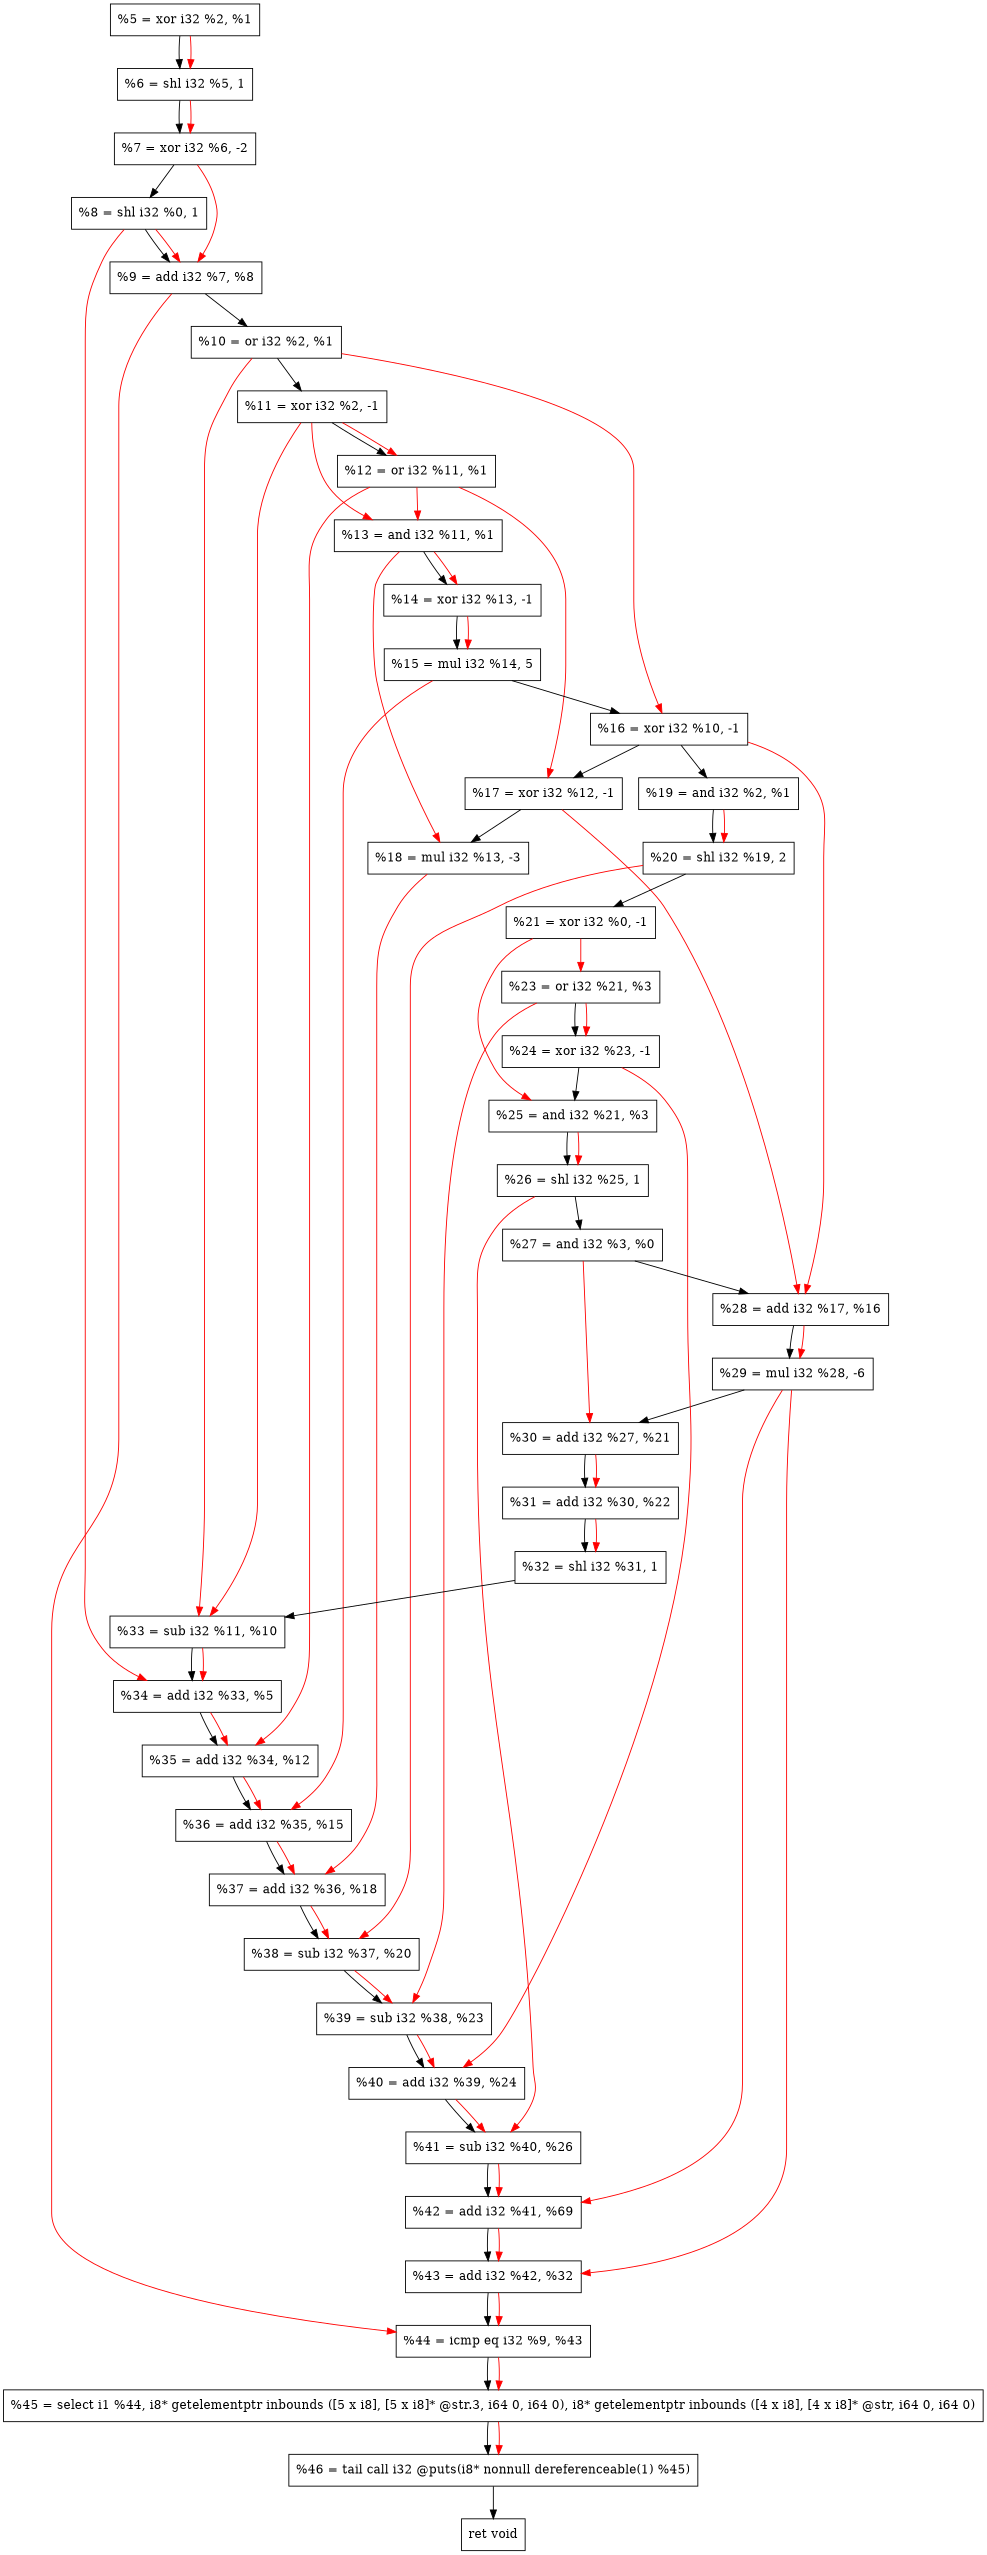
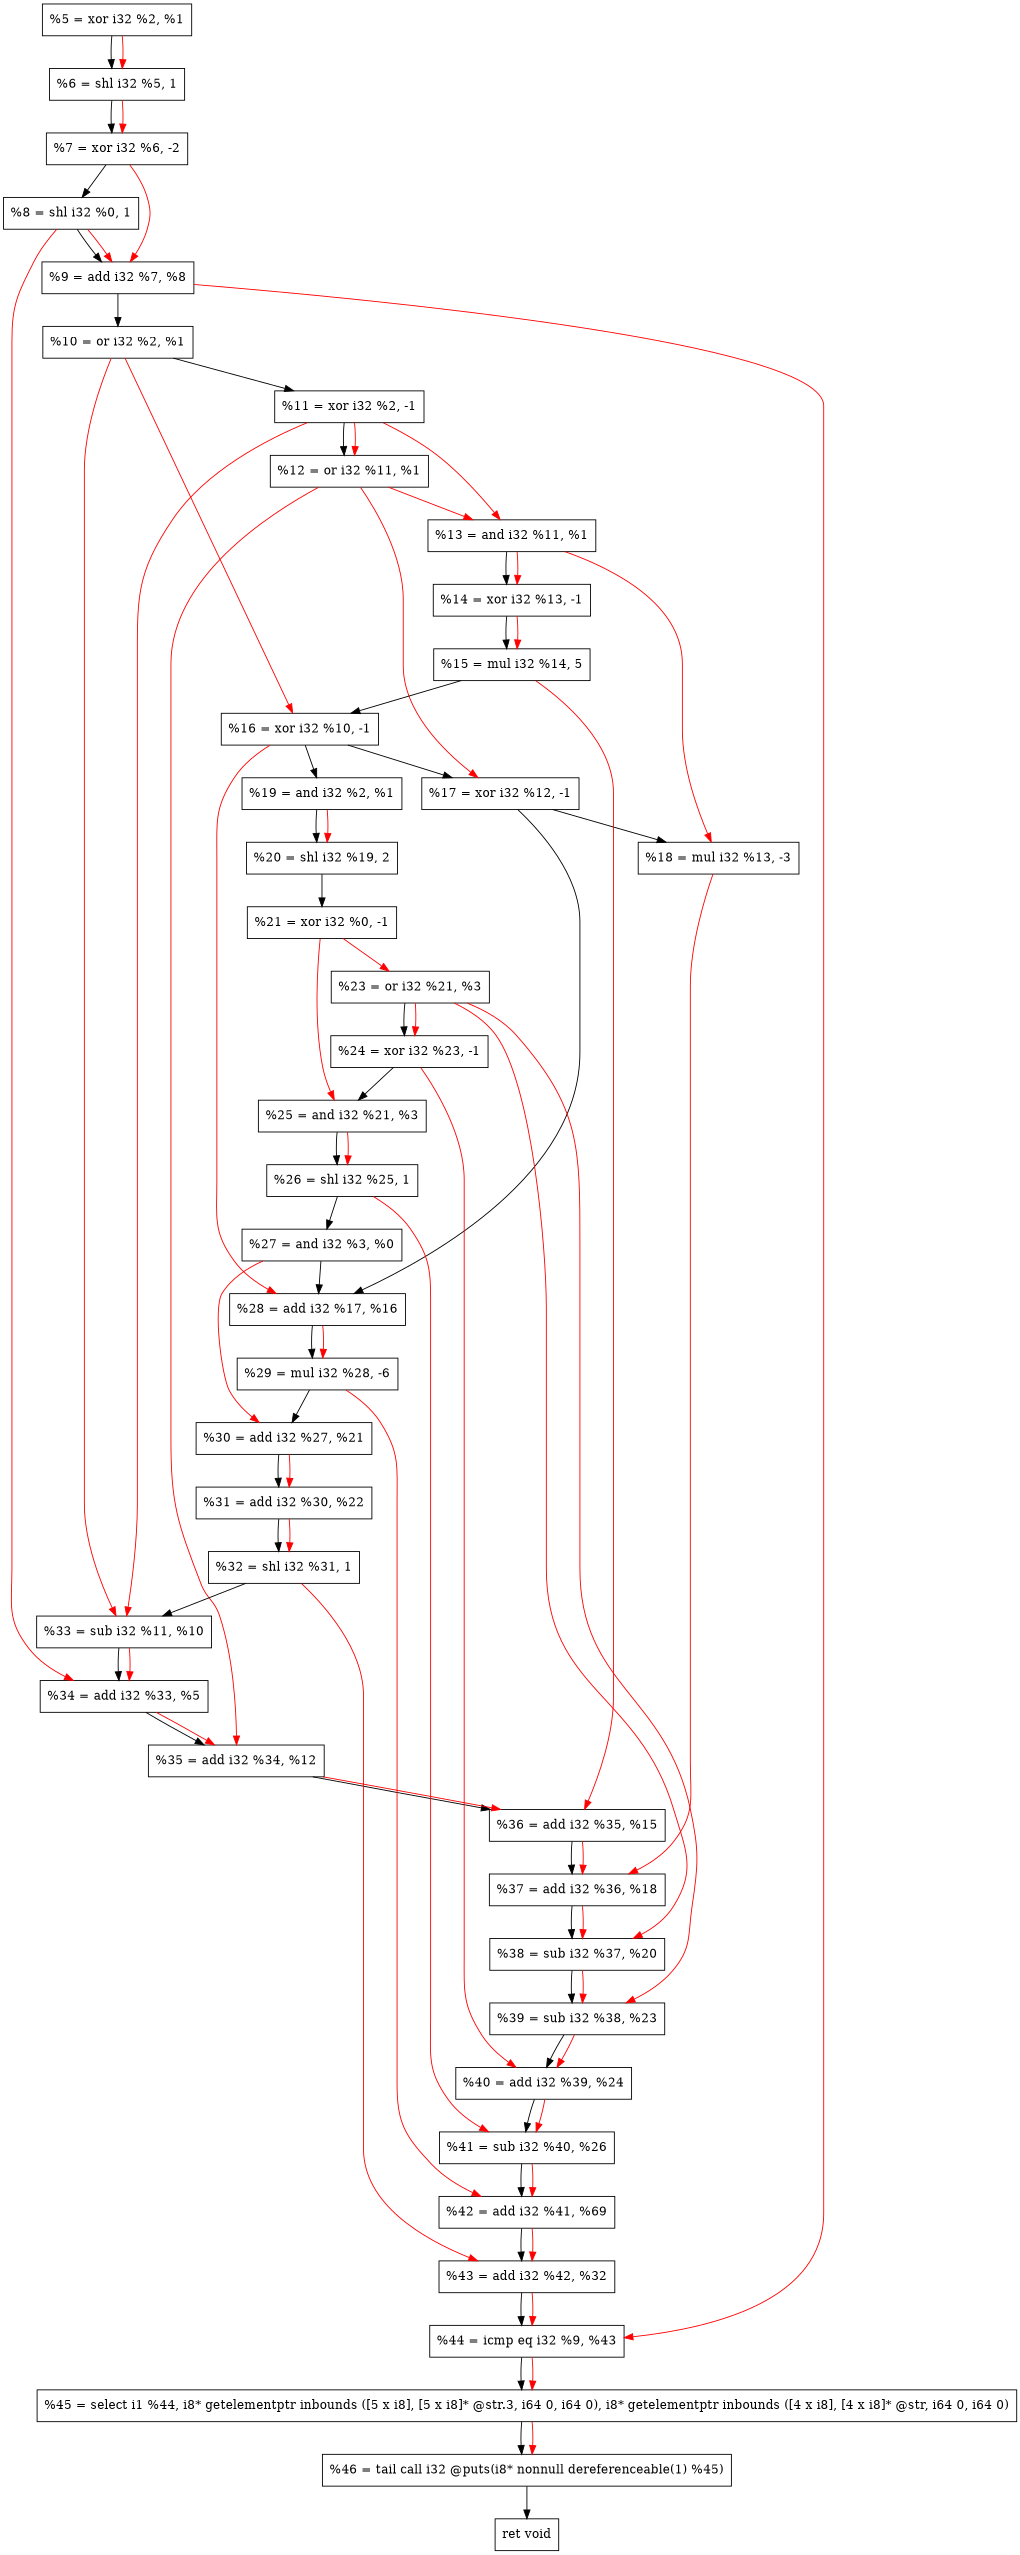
  digraph {
    node [shape=record]
    edge [color=red]
    n1 [label="  %5 = xor i32 %2, %1"]
    n2 [label="  %6 = shl i32 %5, 1"]
    n3 [label="  %7 = xor i32 %6, -2"]
    n4 [label="  %34 = add i32 %33, %5"]
    n5 [label="  %35 = add i32 %34, %12"]
    n6 [label="  %8 = shl i32 %0, 1"]
    n7 [label="  %9 = add i32 %7, %8"]
    n8 [label="  %10 = or i32 %2, %1"]
    n9 [label="  %44 = icmp eq i32 %9, %43"]
    n10 [label="  %11 = xor i32 %2, -1"]
    n11 [label="  %16 = xor i32 %10, -1"]
    n12 [label="  %33 = sub i32 %11, %10"]
    n13 [label="  %45 = select i1 %44, i8* getelementptr inbounds ([5 x i8], [5 x i8]* @str.3, i64 0, i64 0), i8* getelementptr inbounds ([4 x i8], [4 x i8]* @str, i64 0, i64 0)"]
    n14 [label="  %12 = or i32 %11, %1"]
    n15 [label="  %13 = and i32 %11, %1"]
    n16 [label="  %17 = xor i32 %12, -1"]
    n17 [label="  %28 = add i32 %17, %16"]
    n18 [label="  %19 = and i32 %2, %1"]
    n19 [label="  %14 = xor i32 %13, -1"]
    n20 [label="  %18 = mul i32 %13, -3"]
    n21 [label="  %36 = add i32 %35, %15"]
    n22 [label="  %15 = mul i32 %14, 5"]
    n23 [label="  %37 = add i32 %36, %18"]
    n24 [label="  %29 = mul i32 %28, -6"]
    n25 [label="  %20 = shl i32 %19, 2"]
    n26 [label="  %38 = sub i32 %37, %20"]
    n27 [label="  %21 = xor i32 %0, -1"]
    n28 [label="  %23 = or i32 %21, %3"]
    n29 [label="  %25 = and i32 %21, %3"]
    n30 [label="  %39 = sub i32 %38, %23"]
    n31 [label="  %24 = xor i32 %23, -1"]
    n32 [label="  %26 = shl i32 %25, 1"]
    n33 [label="  %30 = add i32 %27, %21"]
    n34 [label="  %31 = add i32 %30, %22"]
    n35 [label="  %32 = shl i32 %31, 1"]
    n36 [label="  %40 = add i32 %39, %24"]
    n37 [label="  %41 = sub i32 %40, %26"]
    n38 [label="  %27 = and i32 %3, %0"]
    n39 [label="%42 = add i32 %41, %69"]
    n40 [label="  %43 = add i32 %42, %32"]
    n41 [label="  %46 = tail call i32 @puts(i8* nonnull dereferenceable(1) %45)"]
    n42 [label="  ret void"]
    n1 -> n2 [color=""]
    n1 -> n2
    n2 -> n3 [color=""]
    n2 -> n3
    n3 -> n6 [color=""]
    n3 -> n7
    n4 -> n5 [color=""]
    n4 -> n5
    n5 -> n21 [color=""]
    n5 -> n21
    n6 -> n4
    n6 -> n7 [color=""]
    n6 -> n7
    n7 -> n8 [color=""]
    n7 -> n9
    n8 -> n10 [color=""]
    n8 -> n11
    n8 -> n12
    n9 -> n13 [color=""]
    n9 -> n13
    n10 -> n12
    n10 -> n14 [color=""]
    n10 -> n14
    n10 -> n15
    n11 -> n16 [color=""]
    n11 -> n17
    n11 -> n18 [color=""]
    n12 -> n4 [color=""]
    n12 -> n4
    n13 -> n41 [color=""]
    n13 -> n41
    n14 -> n5
    n14 -> n15
    n14 -> n16
    n15 -> n19 [color=""]
    n15 -> n19
    n15 -> n20
-   n16 -> n17
+   n16 -> n17 [color=black]
    n16 -> n20 [color=""]
    n17 -> n24 [color=""]
    n17 -> n24
    n18 -> n25 [color=""]
    n18 -> n25
    n19 -> n22 [color=""]
    n19 -> n22
    n20 -> n23
    n21 -> n23 [color=""]
    n21 -> n23
    n22 -> n11 [color=""]
    n22 -> n21
    n23 -> n26 [color=""]
    n23 -> n26
    n24 -> n33 [color=""]
    n24 -> n39
-   n25 -> n26
+   n28 -> n26
    n25 -> n27 [color=""]
    n26 -> n30 [color=""]
    n26 -> n30
    n27 -> n28
    n27 -> n29
    n28 -> n30
    n28 -> n31 [color=""]
    n28 -> n31
    n29 -> n32 [color=""]
    n29 -> n32
    n30 -> n36 [color=""]
    n30 -> n36
    n31 -> n29 [color=""]
    n31 -> n36
    n32 -> n37
    n32 -> n38 [color=""]
    n33 -> n34 [color=""]
    n33 -> n34
    n34 -> n35 [color=""]
    n34 -> n35
    n35 -> n12 [color=""]
-   n24 -> n40
+   n35 -> n40
    n36 -> n37 [color=""]
    n36 -> n37
    n37 -> n39 [color=""]
    n37 -> n39
    n38 -> n17 [color=""]
    n38 -> n33
    n39 -> n40 [color=""]
    n39 -> n40
    n40 -> n9 [color=""]
    n40 -> n9
    n41 -> n42 [color=""]
  }
